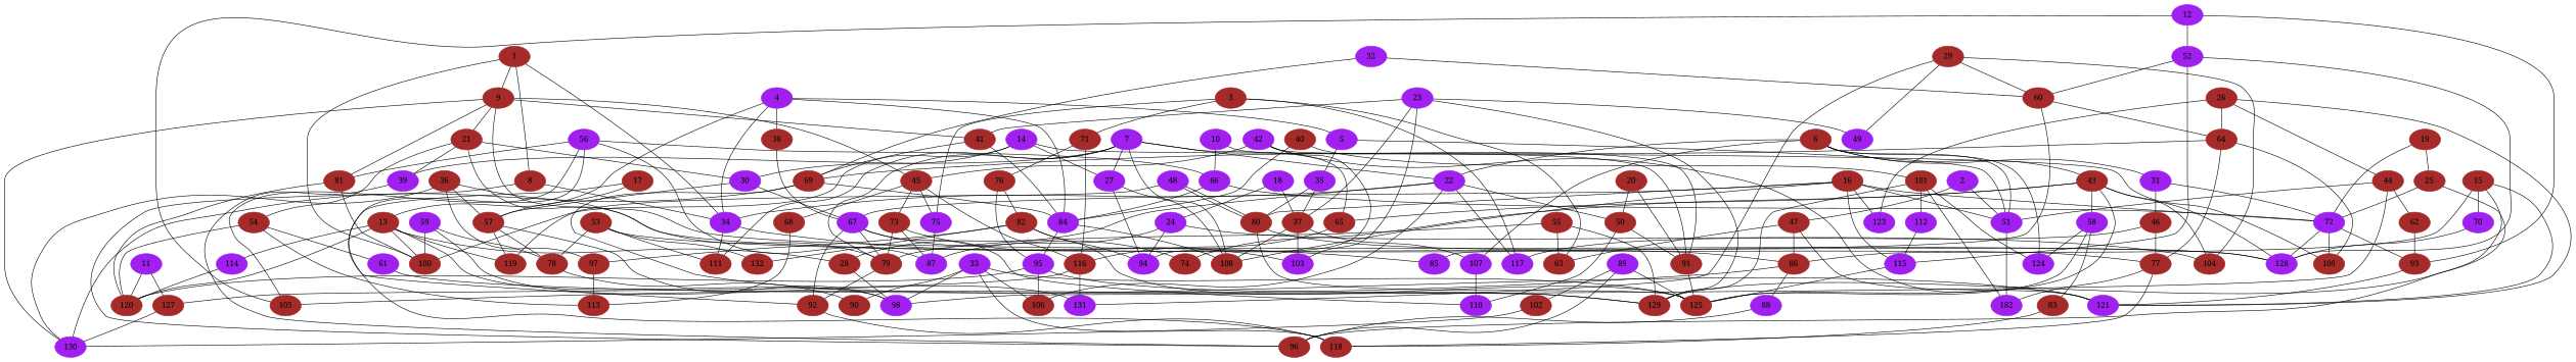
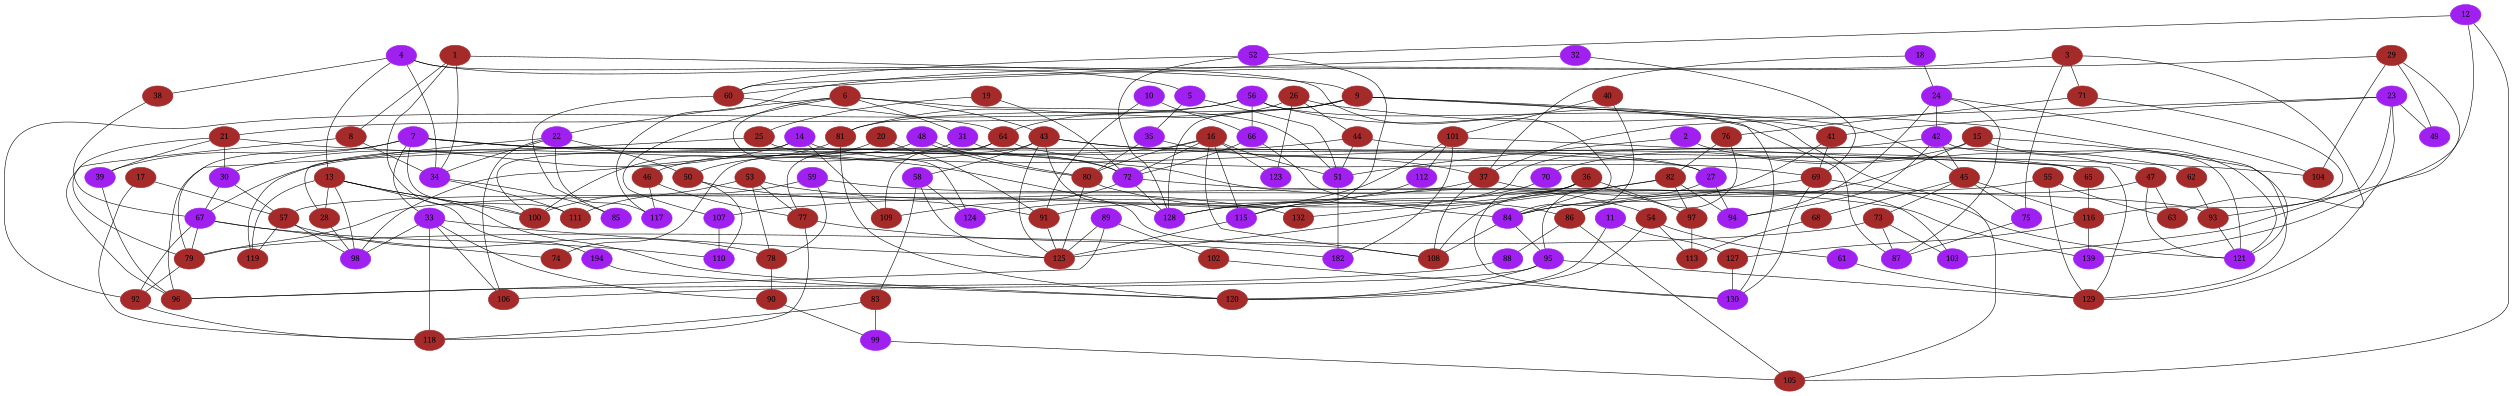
  graph {
    fontname="Noto Serif"
    node [color=brown fontname="Noto Serif" style=filled]
    edge [fontname="Noto Serif"]
    1
    8
    9
    34 [color=purple]
    100
    96
    21
    41
    45
    81
    128 [color=purple]
    130 [color=purple]
    111
    85 [color=purple]
    2 [color=purple]
    47
    51 [color=purple]
    63
    86
    121 [color=purple]
    n21 [color=purple label=182]
    3
    71
    75 [color=purple]
    117 [color=purple]
    116
    76
    87 [color=purple]
    4 [color=purple]
    5 [color=purple]
    13
    38
    84 [color=purple]
    35 [color=purple]
    120
    28
    98 [color=purple]
-   114 [color=purple]
+   114 [color=purple label=194]
    119
    67 [color=purple]
    108
    95 [color=purple]
    80
    37
    6
    22 [color=purple]
    31 [color=purple]
    43
    107 [color=purple]
    124 [color=purple]
    50
    106
    72 [color=purple]
    46
    65
    104
    125
    58 [color=purple]
    74
    110 [color=purple]
    7 [color=purple]
    27 [color=purple]
    33 [color=purple]
    39 [color=purple]
    79
    94 [color=purple]
    118
    90
    92
    30 [color=purple]
    54
    69
    68
    73
    10 [color=purple]
    66 [color=purple]
    91
    11 [color=purple]
    127
    12 [color=purple]
    52 [color=purple]
    93
    105
    115 [color=purple]
    60
    14 [color=purple]
    109
    57
    70 [color=purple]
    15
    129
    88 [color=purple]
    16
    123 [color=purple]
    17
    78
    18 [color=purple]
    24 [color=purple]
    42 [color=purple]
    103 [color=purple]
    19
    25
    20
    61 [color=purple]
    113
    23 [color=purple]
    49 [color=purple]
    26
    44
    64
    62
    77
    29
-   131 [color=purple]
+   131 [color=purple label=139]
    32 [color=purple]
+   99 [color=purple]
    36
    97
    40
    101
    112 [color=purple]
    83
    48 [color=purple]
    53
    132
    55
    56 [color=purple]
    59 [color=purple]
    82
    89 [color=purple]
    102
    1 -- 8
    1 -- 9
    1 -- 34
    1 -- 100
    8 -- 34
    8 -- 96
    9 -- 21
    9 -- 41
    9 -- 45
    9 -- 81
    9 -- 128
    9 -- 130
    34 -- 111
    34 -- 85
    21 -- 39
    21 -- 79
    21 -- 30
    21 -- 54
    41 -- 84
    41 -- 69
    45 -- 75
    45 -- 116
    45 -- 68
    45 -- 73
    81 -- 100
    81 -- 120
    2 -- 47
    2 -- 51
    47 -- 63
    47 -- 86
    47 -- 121
    51 -- n21
    86 -- 105
    86 -- 88
    3 -- 63
    3 -- 71
    3 -- 75
    3 -- 117
    71 -- 116
    71 -- 76
    75 -- 87
    116 -- 127
    116 -- 131
    76 -- 95
    76 -- 82
    4 -- 34
    4 -- 5
    4 -- 13
    4 -- 38
    4 -- 84
    5 -- 51
    5 -- 35
    13 -- 100
    13 -- 120
    13 -- 28
    13 -- 98
    13 -- 114
    13 -- 119
    38 -- 67
    84 -- 108
    84 -- 95
    35 -- 80
    35 -- 37
    28 -- 98
    114 -- 120
    67 -- 74
    67 -- 110
    67 -- 79
    67 -- 92
    95 -- 120
    95 -- 106
    95 -- 129
    80 -- 86
    80 -- 125
    37 -- 108
    37 -- 107
    37 -- 103
    6 -- 51
    6 -- 22
    6 -- 31
    6 -- 43
    6 -- 107
    6 -- 124
    22 -- 34
    22 -- 117
    22 -- 28
    22 -- 50
    22 -- 106
    31 -- 72
    31 -- 46
    43 -- 128
    43 -- 65
    43 -- 104
    43 -- 125
    43 -- 58
    43 -- 74
    107 -- 110
    50 -- 110
    50 -- 91
    72 -- 128
    72 -- 93
    72 -- 109
    46 -- 117
    46 -- 77
    65 -- 116
    58 -- 124
    58 -- 125
    58 -- 83
    7 -- 111
    7 -- 108
    7 -- 65
    7 -- 27
-   7 -- 22
+   7 -- 33
    7 -- 39
    7 -- 79
    27 -- 108
    27 -- 94
    33 -- 98
    33 -- 106
    33 -- 125
    33 -- 118
    33 -- 90
    39 -- 96
    79 -- 92
+   90 -- 99
    92 -- 118
    30 -- 67
    30 -- 57
    54 -- 120
    54 -- 61
    54 -- 113
    69 -- 130
    69 -- 121
    69 -- 84
    68 -- 113
    73 -- 87
    73 -- 79
    73 -- 103
    10 -- 66
    10 -- 91
    66 -- 84
    66 -- 72
    91 -- 125
    11 -- 120
    11 -- 127
    127 -- 130
    12 -- 52
    12 -- 93
    12 -- 105
    52 -- 128
    52 -- 115
    52 -- 60
    93 -- 121
    115 -- 125
    60 -- 85
    60 -- 64
    14 -- 100
    14 -- 27
    14 -- 30
    14 -- 109
    57 -- 98
    57 -- 119
    57 -- 78
    70 -- 128
    15 -- 86
    15 -- 121
    15 -- 70
    15 -- 129
    88 -- 96
    16 -- 51
    16 -- 67
    16 -- 108
    16 -- 80
    16 -- 72
    16 -- 115
    16 -- 123
    17 -- 118
    17 -- 57
    78 -- 90
    18 -- 37
    18 -- 24
    24 -- 87
    24 -- 104
    24 -- 94
+   24 -- 42
    42 -- 45
    42 -- 121
    42 -- 94
    42 -- 91
    19 -- 72
    19 -- 25
    25 -- 96
    25 -- 72
    20 -- 50
    20 -- 91
    61 -- 129
    23 -- 41
    23 -- 37
    23 -- 129
    23 -- 103
    23 -- 49
    26 -- 121
    26 -- 123
    26 -- 44
    26 -- 64
    44 -- 51
    44 -- 98
    44 -- 62
    64 -- 69
    64 -- 109
    64 -- 77
    62 -- 93
    77 -- n21
    77 -- 118
    29 -- 104
    29 -- 60
    29 -- 49
    29 -- 131
    32 -- 69
    32 -- 60
+   99 -- 105
    36 -- 128
    36 -- 130
    36 -- 57
    36 -- 97
    97 -- 113
    40 -- 84
    40 -- 101
    101 -- n21
    101 -- 124
    101 -- 129
    101 -- 112
    112 -- 115
    83 -- 118
+   83 -- 99
    48 -- 119
    48 -- 80
    48 -- 80
    53 -- 111
    53 -- 78
    53 -- 77
    53 -- 132
    55 -- 63
    55 -- 79
    55 -- 129
    56 -- 81
    56 -- 87
    56 -- 92
    56 -- 66
    56 -- 105
    59 -- 100
    59 -- 78
    59 -- 131
    82 -- 125
    82 -- 94
    82 -- 97
    82 -- 132
    89 -- 96
    89 -- 125
    89 -- 102
    102 -- 130
  }
